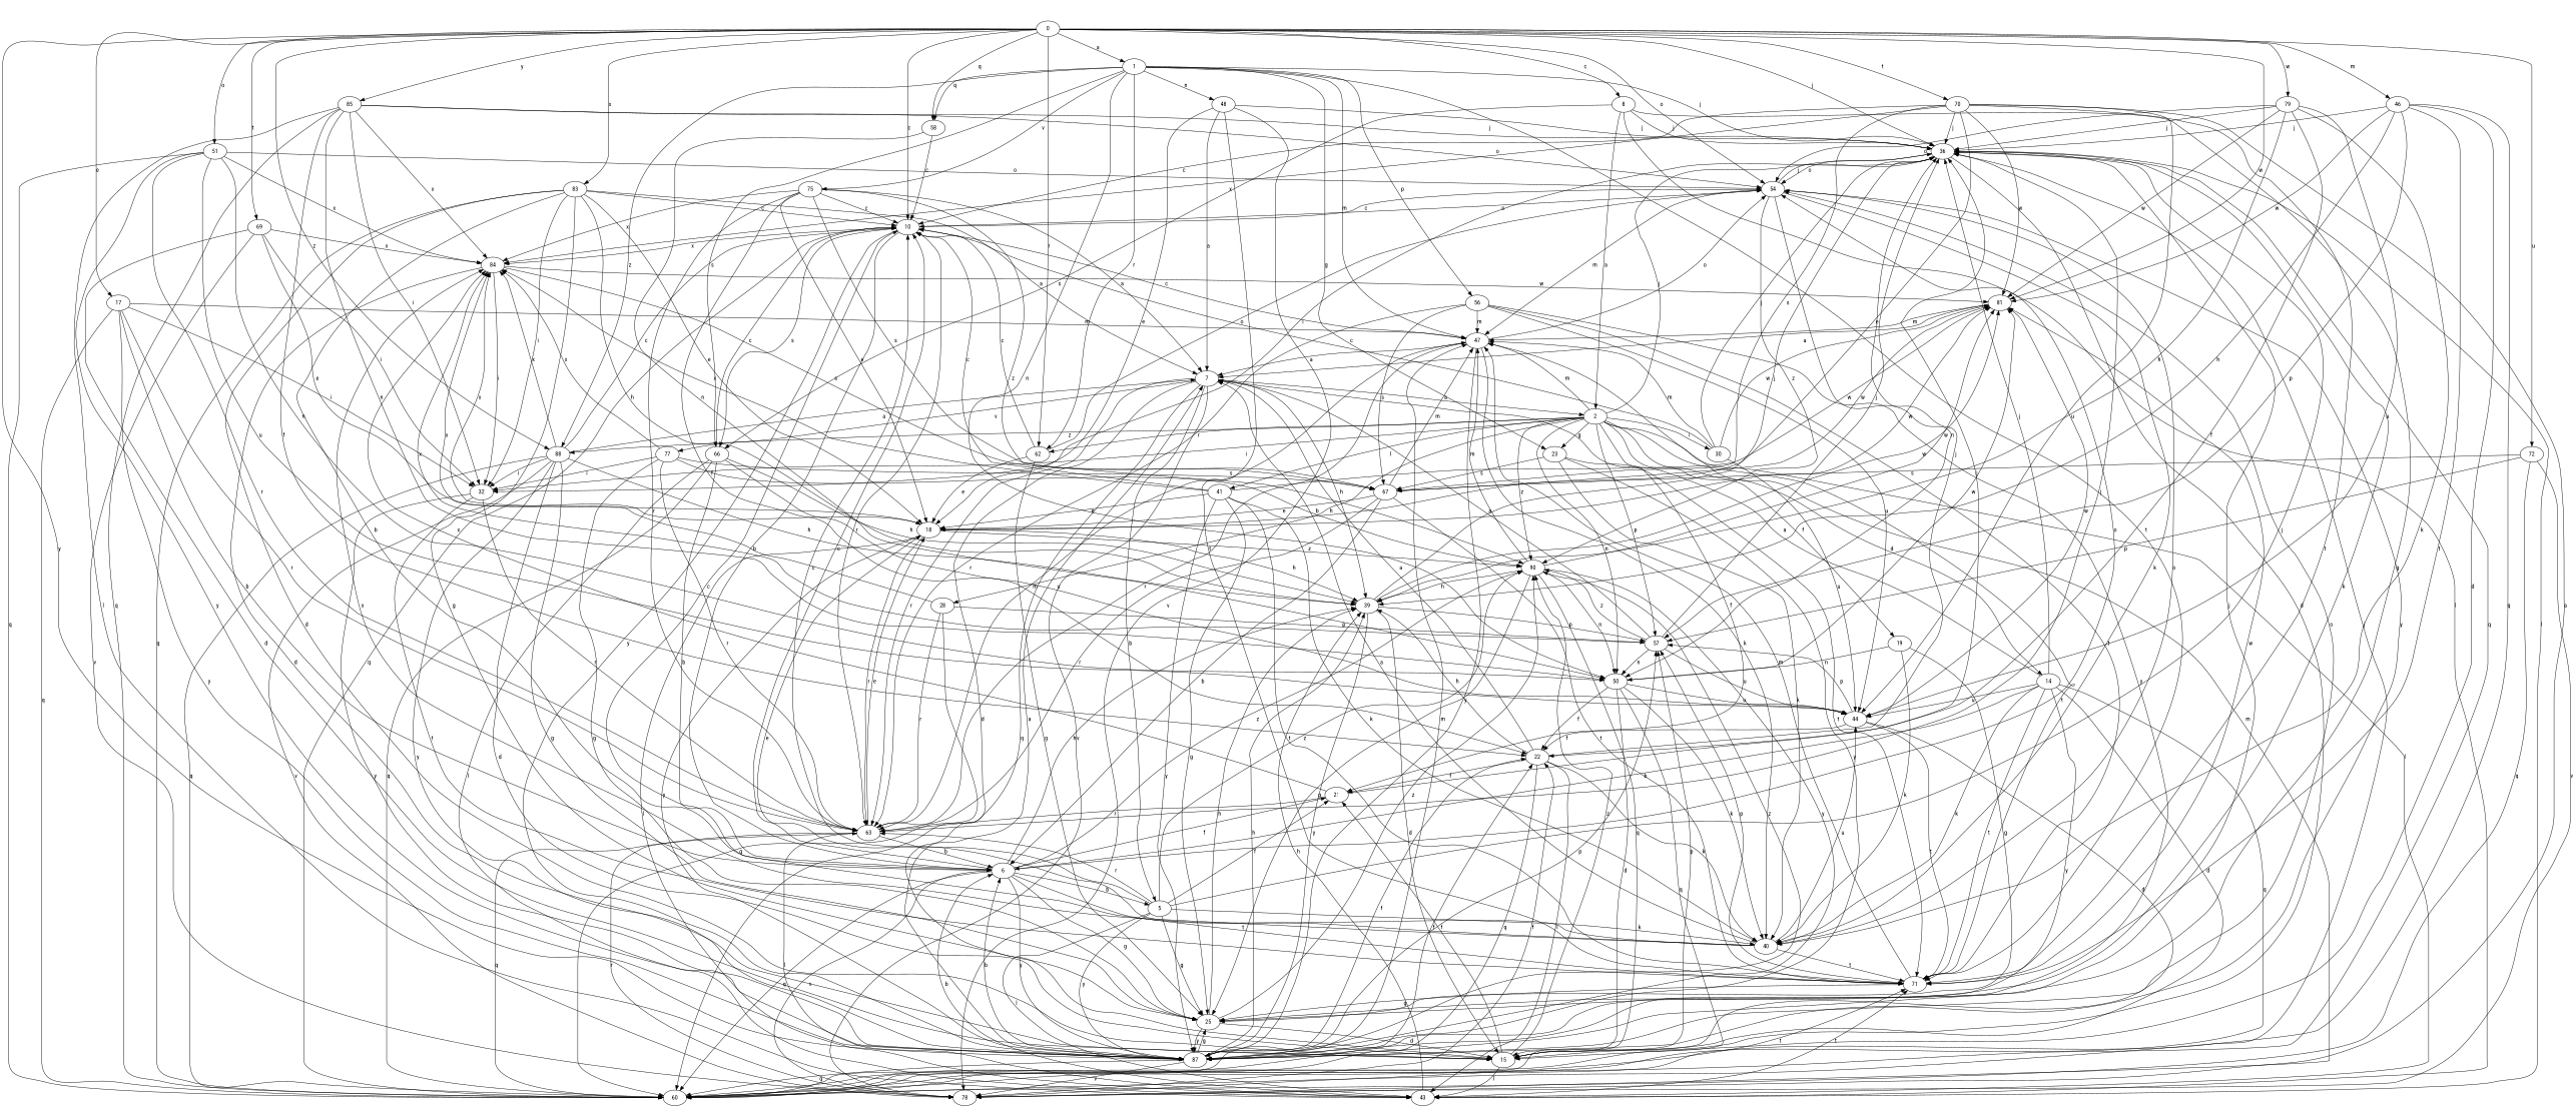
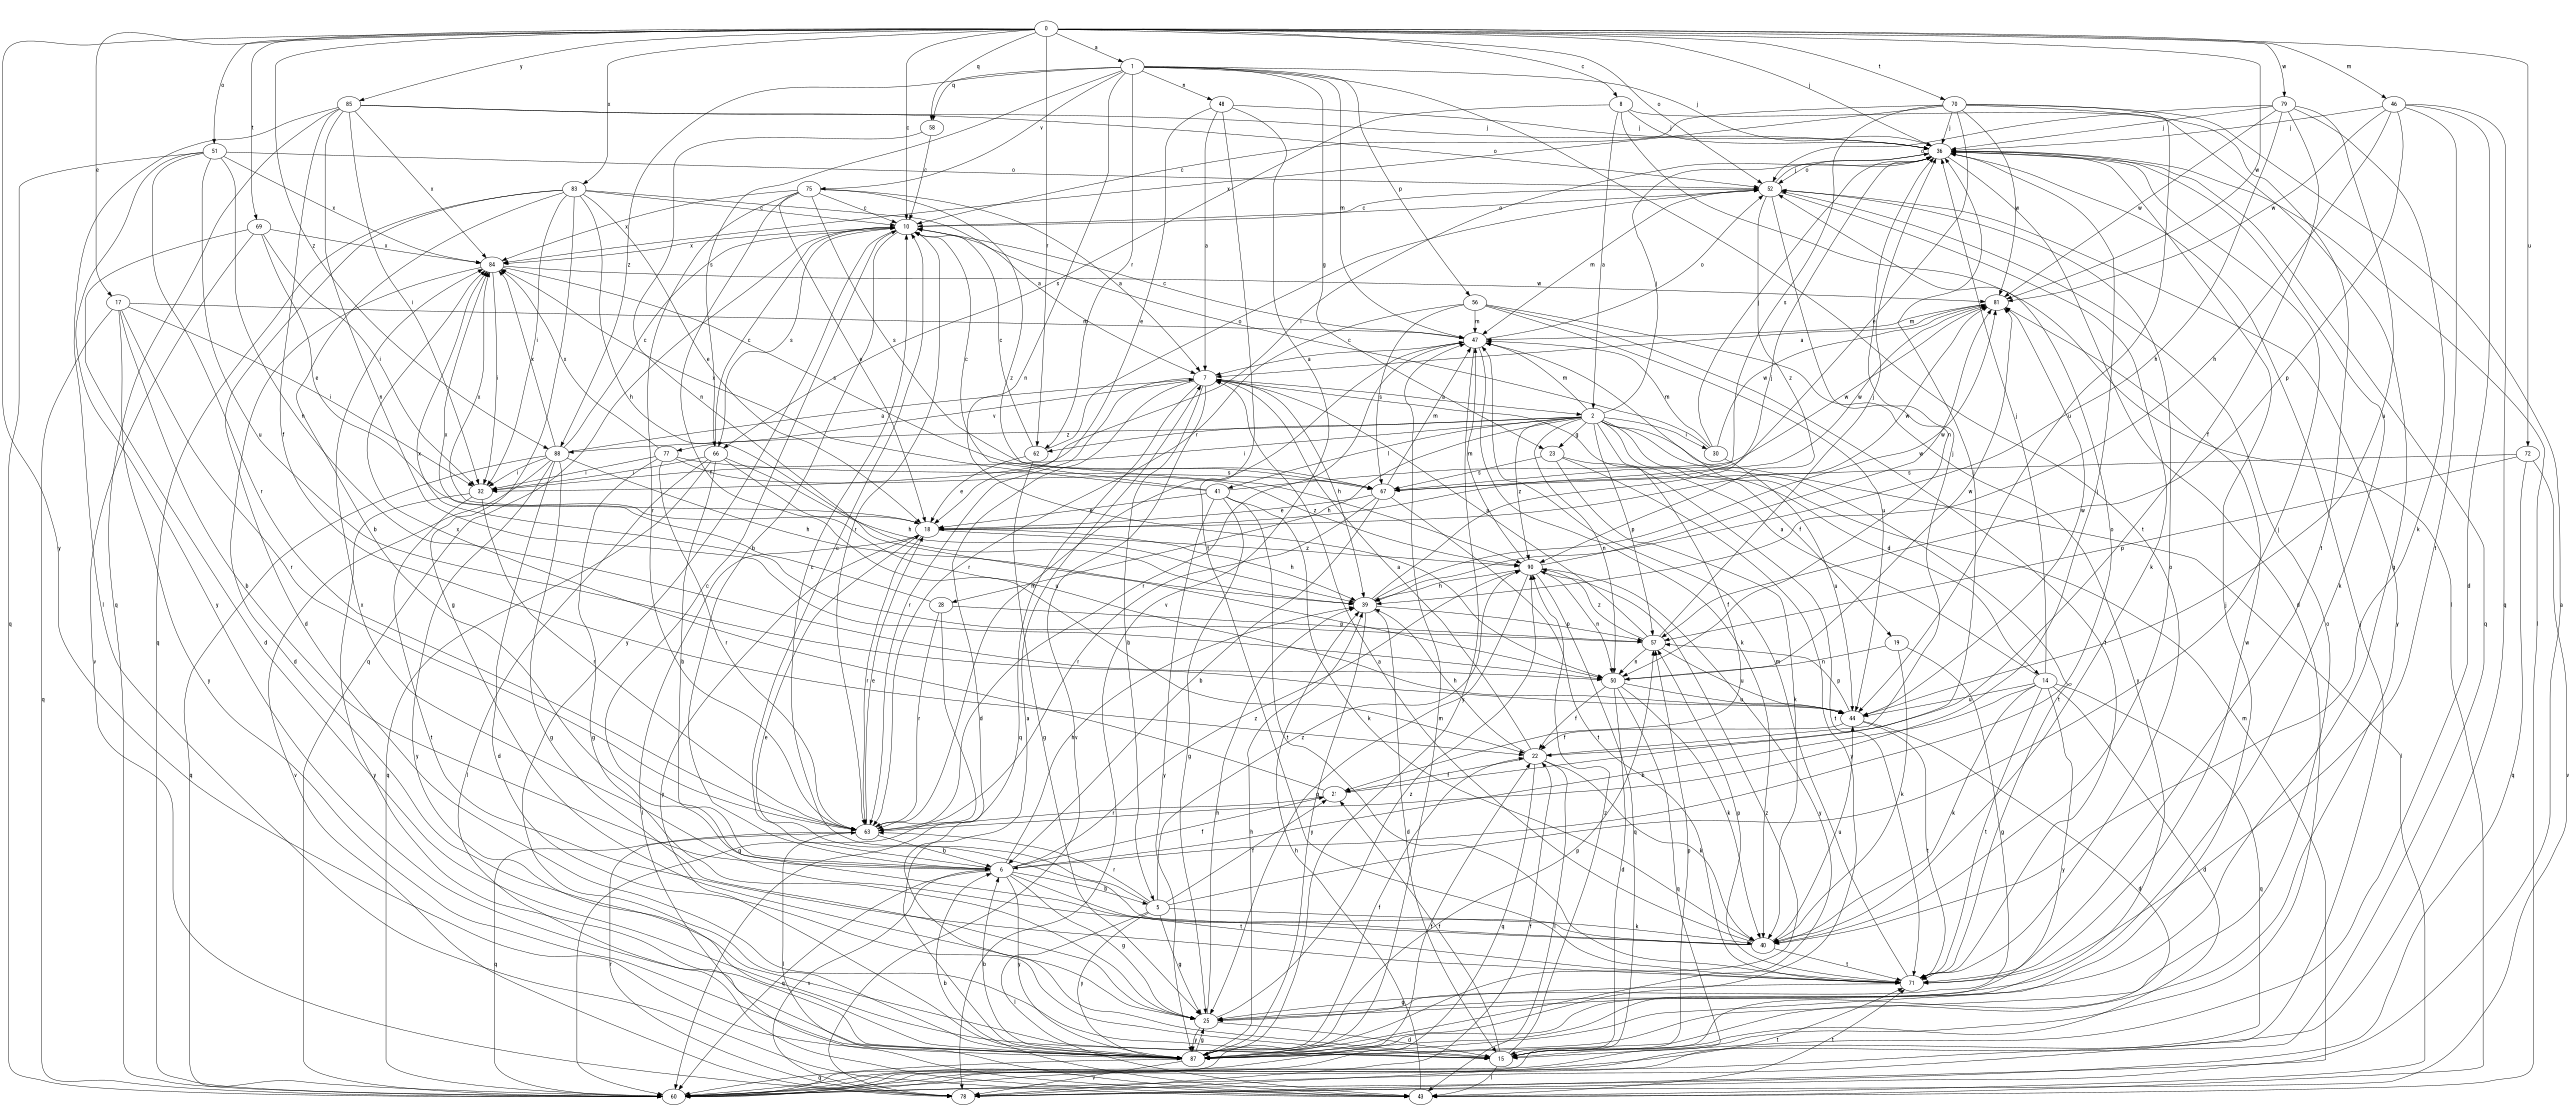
  strict digraph {
    fontname="Roboto Condensed"
    node [fontname="Roboto Condensed"]
    edge [fontname="Roboto Condensed"]
    0
    1
    8
    10
    17
    36
    46
    51
-   54
+   54 [label=52]
    58
    62
    69
    70
    72
    79
    81
    83
    85
    87
    88
    23
    47
    48
    50
    56
    66
    71
    75
    2
    43
    25
    60
    63
    6
    84
    32
    15
    57
    n39 [label=39]
    n40 [label=44]
    90
    40
    18
    78
    67
    22
    n47 [label=7]
    14
    19
    21
    28
    30
    41
    5
    77
    0 -> 1 [label=a]
    0 -> 8 [label=c]
    0 -> 10 [label=c]
    0 -> 17 [label=e]
    0 -> 36 [label=j]
    0 -> 46 [label=m]
    0 -> 51 [label=o]
    0 -> 54 [label=o]
    0 -> 58 [label=q]
    0 -> 62 [label=r]
    0 -> 69 [label=t]
    0 -> 70 [label=t]
    0 -> 72 [label=u]
    0 -> 79 [label=w]
    0 -> 81 [label=w]
    0 -> 83 [label=x]
    0 -> 85 [label=y]
    0 -> 87 [label=y]
    0 -> 88 [label=z]
    1 -> 36 [label=j]
    1 -> 58 [label=q]
    1 -> 62 [label=r]
    1 -> 88 [label=z]
    1 -> 23 [label=g]
    1 -> 47 [label=m]
    1 -> 48 [label=n]
    1 -> 50 [label=n]
    1 -> 56 [label=p]
    1 -> 66 [label=s]
    1 -> 71 [label=t]
    1 -> 75 [label=v]
    8 -> 36 [label=j]
    8 -> 66 [label=s]
    8 -> 2 [label=a]
    8 -> 43 [label=l]
    8 -> 25 [label=g]
    10 -> 54 [label=o]
    10 -> 87 [label=y]
    10 -> 66 [label=s]
    10 -> 60 [label=q]
    10 -> 63 [label=r]
    10 -> 6 [label=b]
    10 -> 84 [label=x]
    17 -> 87 [label=y]
    17 -> 47 [label=m]
    17 -> 60 [label=q]
    17 -> 63 [label=r]
    17 -> 6 [label=b]
    17 -> 32 [label=i]
    36 -> 54 [label=o]
    36 -> 43 [label=l]
    36 -> 60 [label=q]
    36 -> 32 [label=i]
    36 -> 15 [label=d]
    46 -> 36 [label=j]
    46 -> 81 [label=w]
    46 -> 71 [label=t]
    46 -> 60 [label=q]
    46 -> 15 [label=d]
    46 -> 57 [label=p]
    46 -> n39 [label=h]
    51 -> 54 [label=o]
    51 -> 87 [label=y]
    51 -> 50 [label=n]
    51 -> 60 [label=q]
    51 -> 63 [label=r]
    51 -> 84 [label=x]
    51 -> n40 [label=u]
    54 -> 10 [label=c]
    54 -> 36 [label=j]
    54 -> 87 [label=y]
    54 -> 47 [label=m]
    54 -> 50 [label=n]
    54 -> 90 [label=z]
    54 -> 40 [label=k]
    58 -> 10 [label=c]
    58 -> 50 [label=n]
    62 -> 10 [label=c]
    62 -> 54 [label=o]
    62 -> 25 [label=g]
    62 -> 18 [label=e]
    69 -> 84 [label=x]
    69 -> 32 [label=i]
    69 -> 15 [label=d]
    69 -> 18 [label=e]
    69 -> 78 [label=v]
    70 -> 10 [label=c]
    70 -> 36 [label=j]
    70 -> 81 [label=w]
    70 -> 71 [label=t]
    70 -> 84 [label=x]
    70 -> n40 [label=u]
    70 -> 18 [label=e]
    70 -> 78 [label=a]
    70 -> 67 [label=s]
    72 -> 60 [label=q]
    72 -> 57 [label=p]
    72 -> 78 [label=v]
    72 -> 67 [label=s]
    79 -> 36 [label=j]
    79 -> 54 [label=o]
    79 -> 81 [label=w]
    79 -> n39 [label=h]
    79 -> n40 [label=u]
    79 -> 40 [label=k]
    79 -> 22 [label=f]
    81 -> 47 [label=m]
    81 -> n47 [label=a]
    83 -> 10 [label=c]
    83 -> 25 [label=g]
    83 -> 60 [label=q]
    83 -> 6 [label=b]
    83 -> 32 [label=i]
    83 -> 15 [label=d]
    83 -> n39 [label=h]
    83 -> 18 [label=e]
    83 -> n47 [label=a]
    85 -> 36 [label=j]
    85 -> 54 [label=o]
    85 -> 50 [label=n]
    85 -> 43 [label=l]
    85 -> 60 [label=q]
    85 -> 84 [label=x]
    85 -> 32 [label=i]
    85 -> 22 [label=f]
    87 -> 36 [label=j]
    87 -> 54 [label=o]
    87 -> 25 [label=g]
    87 -> 60 [label=q]
    87 -> 6 [label=b]
    87 -> 57 [label=p]
    87 -> n39 [label=h]
    87 -> 90 [label=z]
    87 -> 78 [label=v]
    87 -> 22 [label=f]
    87 -> n47 [label=a]
    88 -> 10 [label=c]
    88 -> 87 [label=y]
    88 -> 25 [label=g]
    88 -> 60 [label=q]
    88 -> 84 [label=x]
    88 -> 32 [label=i]
    88 -> 15 [label=d]
    88 -> n39 [label=h]
    88 -> 78 [label=v]
    88 -> n47 [label=a]
    23 -> 87 [label=y]
    23 -> 71 [label=t]
    23 -> 40 [label=k]
    23 -> 67 [label=s]
    47 -> 10 [label=c]
    47 -> 54 [label=o]
    47 -> 87 [label=y]
    47 -> 63 [label=r]
    47 -> 40 [label=k]
    47 -> n47 [label=a]
    48 -> 36 [label=j]
    48 -> 71 [label=t]
    48 -> 18 [label=e]
    48 -> 78 [label=v]
    48 -> n47 [label=a]
    50 -> 81 [label=w]
    50 -> 60 [label=q]
    50 -> 15 [label=d]
    50 -> n40 [label=u]
    50 -> 40 [label=k]
    50 -> 22 [label=f]
    56 -> 87 [label=y]
    56 -> 47 [label=m]
    56 -> 71 [label=t]
    56 -> 63 [label=r]
    56 -> n40 [label=u]
    56 -> 67 [label=s]
    66 -> 10 [label=c]
    66 -> 43 [label=l]
    66 -> 60 [label=q]
    66 -> 6 [label=b]
+   66 -> 32 [label=i]
    66 -> n39 [label=h]
    66 -> n40 [label=u]
    71 -> 81 [label=w]
    71 -> 47 [label=m]
    71 -> 25 [label=g]
    71 -> 57 [label=p]
    75 -> 10 [label=c]
    75 -> 63 [label=r]
    75 -> 84 [label=x]
    75 -> 90 [label=z]
    75 -> 18 [label=e]
    75 -> 67 [label=s]
    75 -> 22 [label=f]
    75 -> n47 [label=a]
    2 -> 36 [label=j]
    2 -> 62 [label=r]
    2 -> 88 [label=z]
    2 -> 23 [label=g]
    2 -> 47 [label=m]
    2 -> 50 [label=n]
    2 -> 71 [label=t]
    2 -> 43 [label=l]
    2 -> 32 [label=i]
    2 -> 57 [label=p]
    2 -> 90 [label=z]
    2 -> 14 [label=d]
    2 -> 19 [label=f]
    2 -> 21 [label=f]
    2 -> 28 [label=h]
    2 -> 30 [label=i]
    2 -> 41 [label=l]
    43 -> 71 [label=t]
    43 -> 6 [label=b]
    43 -> n39 [label=h]
    25 -> 36 [label=k]
    25 -> 87 [label=y]
    25 -> 15 [label=d]
    25 -> n39 [label=h]
    25 -> 90 [label=z]
    60 -> 36 [label=j]
    60 -> 47 [label=m]
    60 -> 22 [label=f]
    63 -> 36 [label=j]
    63 -> 47 [label=m]
    63 -> 43 [label=l]
    63 -> 60 [label=q]
    63 -> 6 [label=b]
    63 -> 18 [label=e]
    6 -> 10 [label=c]
    6 -> 54 [label=o]
    6 -> 87 [label=y]
    6 -> 71 [label=t]
    6 -> 25 [label=g]
    6 -> 60 [label=q]
    6 -> n39 [label=h]
    6 -> 90 [label=z]
    6 -> 78 [label=v]
    6 -> 21 [label=f]
    6 -> 5 [label=b]
    84 -> 81 [label=w]
    84 -> 32 [label=i]
    84 -> 15 [label=d]
    84 -> 67 [label=s]
    32 -> 87 [label=y]
    32 -> 71 [label=t]
    32 -> 63 [label=r]
    15 -> 43 [label=l]
    15 -> 57 [label=p]
    15 -> 90 [label=z]
    15 -> 21 [label=f]
    57 -> 36 [label=j]
    57 -> 50 [label=n]
    57 -> 84 [label=x]
    57 -> n40 [label=u]
    57 -> 90 [label=z]
    57 -> n47 [label=a]
    n39 -> 36 [label=j]
    n39 -> 81 [label=w]
    n39 -> 87 [label=y]
    n39 -> 15 [label=d]
    n39 -> 57 [label=p]
    n40 -> 81 [label=w]
    n40 -> 71 [label=t]
    n40 -> 15 [label=d]
    n40 -> 57 [label=p]
    n40 -> 22 [label=f]
    90 -> 81 [label=w]
    90 -> 87 [label=y]
    90 -> 47 [label=m]
    90 -> 50 [label=n]
    90 -> 25 [label=g]
    90 -> 60 [label=q]
    90 -> n39 [label=h]
    40 -> 10 [label=c]
    40 -> 54 [label=o]
    40 -> 71 [label=t]
    40 -> 84 [label=x]
    40 -> n40 [label=u]
    40 -> 18 [label=e]
    40 -> n47 [label=a]
    18 -> 81 [label=w]
    18 -> 87 [label=y]
    18 -> 43 [label=l]
    18 -> 63 [label=r]
    18 -> 84 [label=x]
    18 -> n39 [label=h]
    18 -> 90 [label=z]
    78 -> 47 [label=m]
    78 -> 71 [label=t]
    78 -> 63 [label=r]
    78 -> 22 [label=f]
    67 -> 81 [label=w]
    67 -> 47 [label=m]
    67 -> 71 [label=t]
    67 -> 63 [label=r]
    67 -> 6 [label=b]
    67 -> 18 [label=e]
    22 -> 36 [label=j]
    22 -> 43 [label=l]
    22 -> 60 [label=q]
    22 -> n39 [label=h]
    22 -> 40 [label=k]
    22 -> n47 [label=a]
    22 -> 21 [label=f]
    n47 -> 2 [label=a]
    n47 -> 60 [label=q]
    n47 -> 63 [label=r]
    n47 -> 15 [label=d]
    n47 -> n39 [label=h]
    n47 -> 78 [label=v]
    n47 -> 5 [label=b]
    n47 -> 77 [label=v]
    14 -> 36 [label=j]
    14 -> 87 [label=y]
    14 -> 71 [label=t]
    14 -> 60 [label=q]
    14 -> 6 [label=b]
    14 -> 15 [label=d]
    14 -> n40 [label=u]
    14 -> 40 [label=k]
    14 -> n47 [label=a]
    19 -> 50 [label=n]
    19 -> 25 [label=g]
    19 -> 40 [label=k]
    21 -> 36 [label=j]
    21 -> 63 [label=r]
    21 -> 84 [label=x]
    28 -> 60 [label=q]
    28 -> 63 [label=r]
    28 -> 84 [label=x]
    28 -> 57 [label=p]
    30 -> 10 [label=c]
    30 -> 36 [label=j]
    30 -> 81 [label=w]
    30 -> 47 [label=m]
    30 -> n40 [label=u]
    41 -> 10 [label=c]
    41 -> 81 [label=w]
    41 -> 87 [label=y]
    41 -> 71 [label=t]
    41 -> 25 [label=g]
    41 -> 84 [label=x]
    41 -> 40 [label=k]
    41 -> 18 [label=e]
    5 -> 10 [label=c]
    5 -> 36 [label=j]
    5 -> 87 [label=y]
    5 -> 43 [label=l]
    5 -> 25 [label=g]
    5 -> 63 [label=r]
    5 -> 90 [label=z]
    5 -> 40 [label=k]
    5 -> 21 [label=f]
    77 -> 25 [label=g]
    77 -> 63 [label=r]
    77 -> 84 [label=x]
    77 -> 32 [label=i]
-   77 -> 90 [label=b]
+   77 -> 90 [label=z]
    77 -> 67 [label=s]
  }
